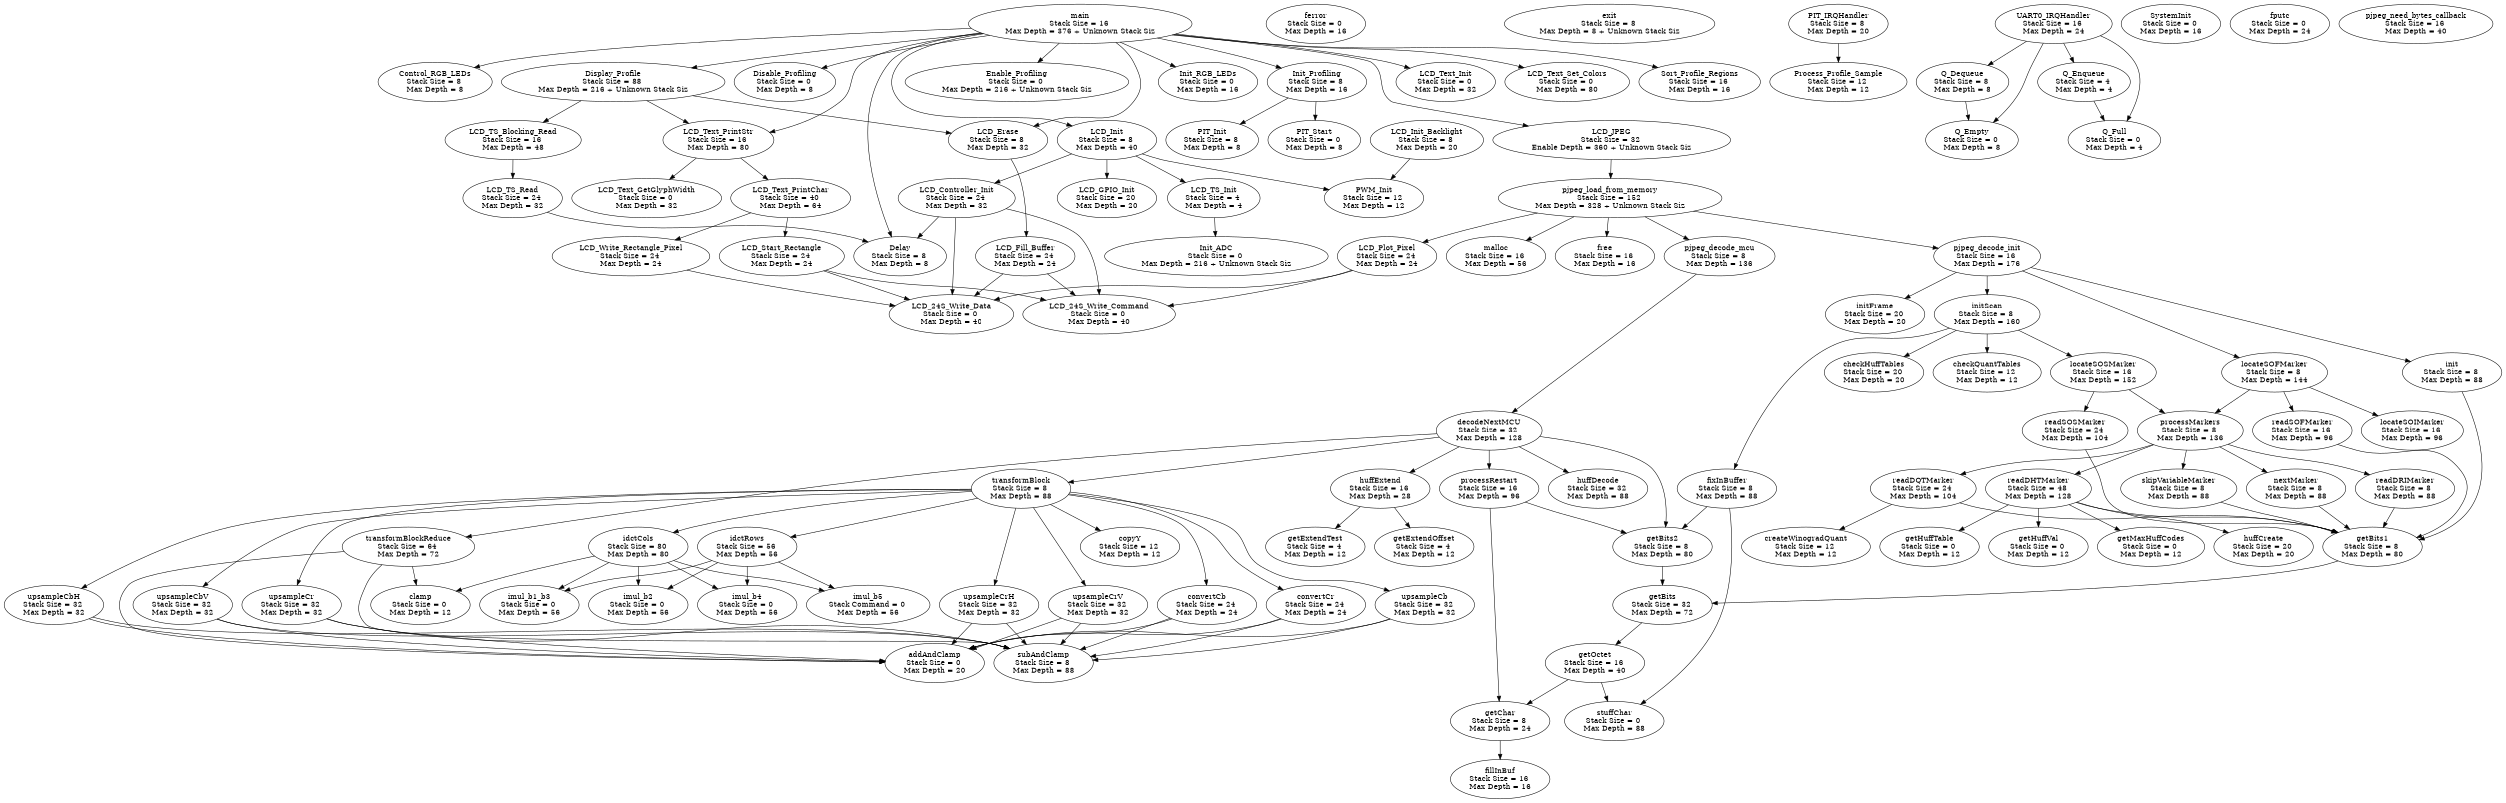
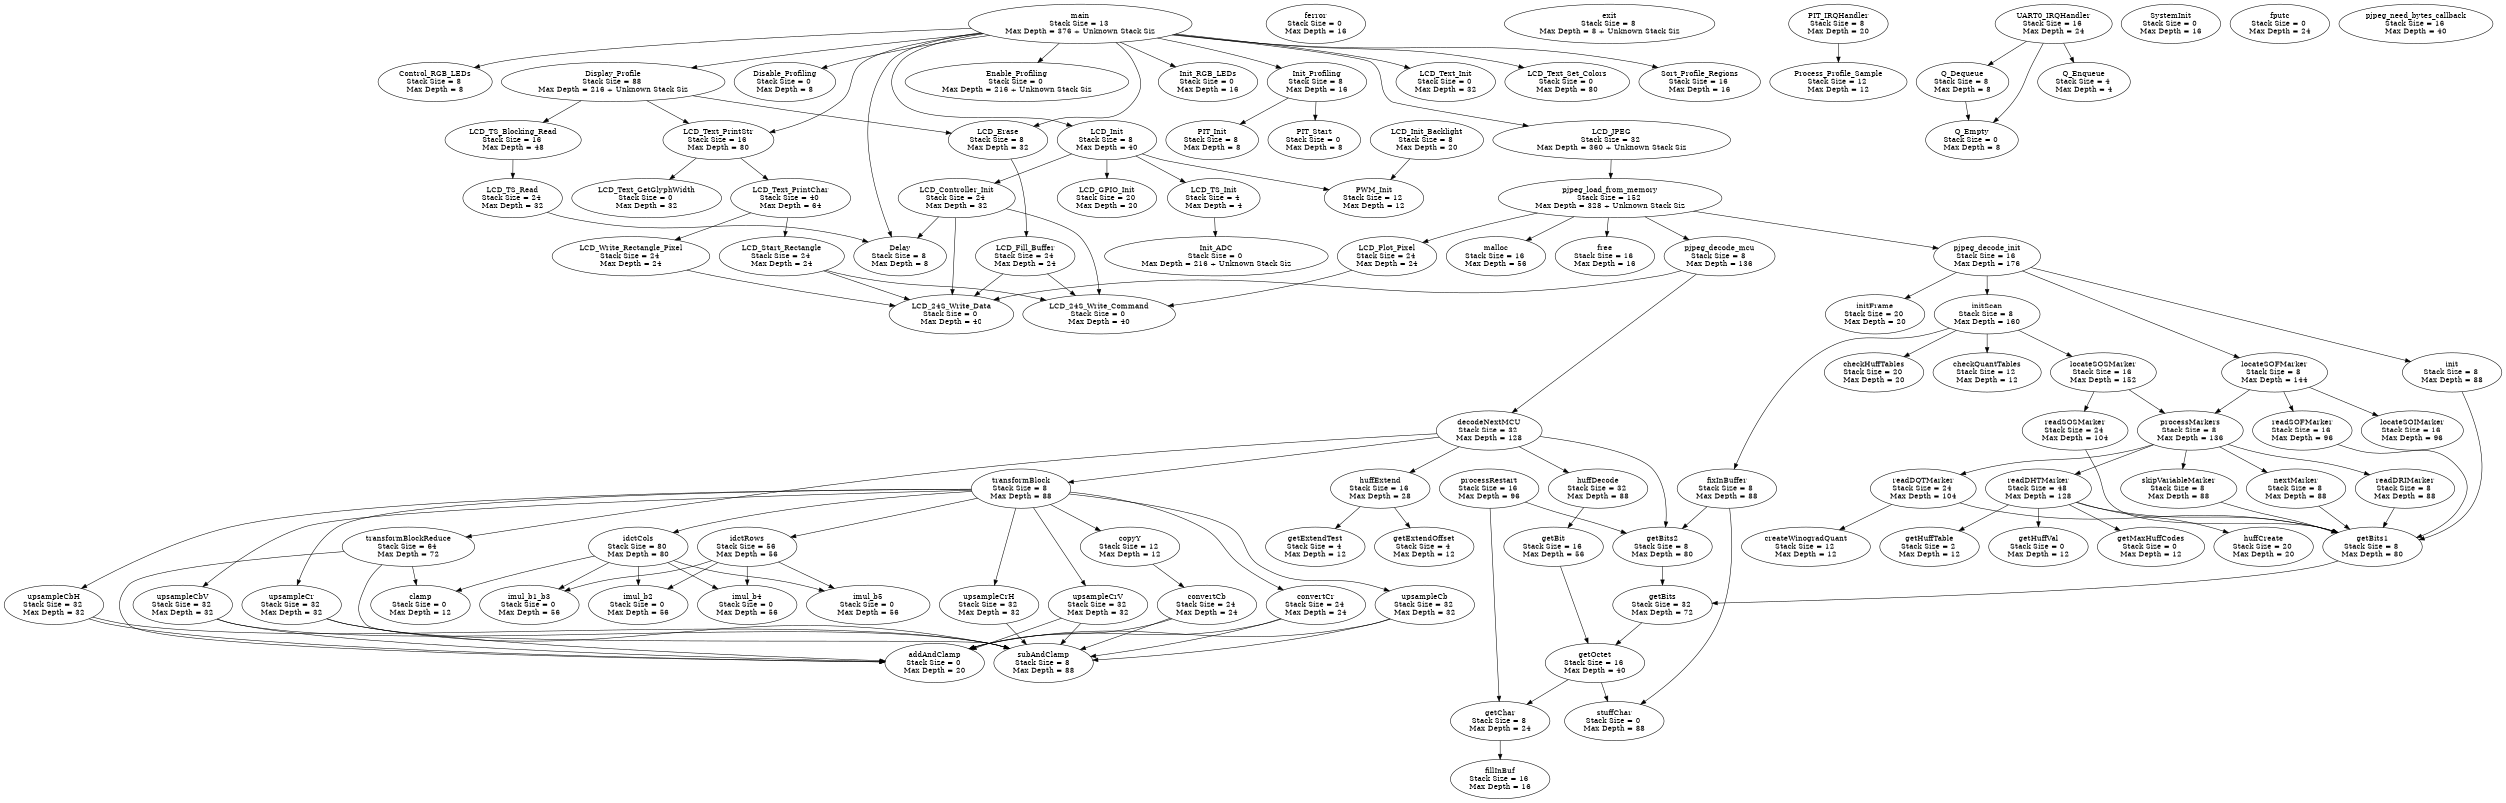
  digraph {
    node [shape=oval]
    n1 [label="malloc\nStack Size = 16 \nMax Depth = 56"]
    n2 [label="free\nStack Size = 16 \nMax Depth = 16"]
    n3 [label="ferror\nStack Size = 0 \nMax Depth = 16"]
    n4 [label="exit\nStack Size = 8 \nMax Depth = 8 + Unknown Stack Siz"]
    n5 [label="Control_RGB_LEDs\nStack Size = 8 \nMax Depth = 8"]
    n6 [label="Delay\nStack Size = 8 \nMax Depth = 8"]
    n7 [label="Disable_Profiling\nStack Size = 0 \nMax Depth = 8"]
    n8 [label="Display_Profile\nStack Size = 88 \nMax Depth = 216 + Unknown Stack Siz"]
    n9 [label="LCD_Erase\nStack Size = 8 \nMax Depth = 32"]
    n10 [label="LCD_TS_Blocking_Read\nStack Size = 16 \nMax Depth = 48"]
    n11 [label="LCD_Text_PrintStr\nStack Size = 16 \nMax Depth = 80"]
    n12 [label="LCD_Fill_Buffer\nStack Size = 24 \nMax Depth = 24"]
    n13 [label="LCD_TS_Read\nStack Size = 24 \nMax Depth = 32"]
    n14 [label="LCD_Text_GetGlyphWidth\nStack Size = 0 \nMax Depth = 32"]
    n15 [label="LCD_Text_PrintChar\nStack Size = 40 \nMax Depth = 64"]
    n16 [label="Enable_Profiling\nStack Size = 0 \nMax Depth = 216 + Unknown Stack Siz"]
    n17 [label="Init_ADC\nStack Size = 0 \nMax Depth = 216 + Unknown Stack Siz"]
    n18 [label="Init_Profiling\nStack Size = 8 \nMax Depth = 16"]
    n19 [label="PIT_Init\nStack Size = 8 \nMax Depth = 8"]
    n20 [label="PIT_Start\nStack Size = 0 \nMax Depth = 8"]
    n21 [label="Init_RGB_LEDs\nStack Size = 0 \nMax Depth = 16"]
    n22 [label="LCD_Controller_Init\nStack Size = 24 \nMax Depth = 32"]
    n23 [label="LCD_24S_Write_Command\nStack Size = 0 \nMax Depth = 40"]
    n24 [label="LCD_24S_Write_Data\nStack Size = 0 \nMax Depth = 40"]
    n25 [label="LCD_GPIO_Init\nStack Size = 20 \nMax Depth = 20"]
    n26 [label="LCD_Init\nStack Size = 8 \nMax Depth = 40"]
    n27 [label="LCD_TS_Init\nStack Size = 4 \nMax Depth = 4"]
    n28 [label="PWM_Init\nStack Size = 12 \nMax Depth = 12"]
    n29 [label="LCD_Init_Backlight\nStack Size = 8 \nMax Depth = 20"]
-   n30 [label="LCD_JPEG\nStack Size = 32 \nEnable Depth = 360 + Unknown Stack Siz"]
+   n30 [label="LCD_JPEG\nStack Size = 32 \nMax Depth = 360 + Unknown Stack Siz"]
    n31 [label="pjpeg_load_from_memory\nStack Size = 152 \nMax Depth = 328 + Unknown Stack Siz"]
    n32 [label="LCD_Plot_Pixel\nStack Size = 24 \nMax Depth = 24"]
    n33 [label="pjpeg_decode_init\nStack Size = 16 \nMax Depth = 176"]
    n34 [label="pjpeg_decode_mcu\nStack Size = 8 \nMax Depth = 136"]
    n35 [label="LCD_Start_Rectangle\nStack Size = 24 \nMax Depth = 24"]
    n36 [label="LCD_Text_Init\nStack Size = 0 \nMax Depth = 32"]
    n37 [label="LCD_Write_Rectangle_Pixel\nStack Size = 24 \nMax Depth = 24"]
    n38 [label="LCD_Text_Set_Colors\nStack Size = 0 \nMax Depth = 80"]
    n39 [label="PIT_IRQHandler\nStack Size = 8 \nMax Depth = 20"]
    n40 [label="Process_Profile_Sample\nStack Size = 12 \nMax Depth = 12"]
    n41 [label="Q_Dequeue\nStack Size = 8 \nMax Depth = 8"]
    n42 [label="Q_Empty\nStack Size = 0 \nMax Depth = 8"]
    n43 [label="Q_Enqueue\nStack Size = 4 \nMax Depth = 4"]
-   n44 [label="Q_Full\nStack Size = 0 \nMax Depth = 4"]
    n45 [label="Sort_Profile_Regions\nStack Size = 16 \nMax Depth = 16"]
    n46 [label="SystemInit\nStack Size = 0 \nMax Depth = 16"]
    n47 [label="UART0_IRQHandler\nStack Size = 16 \nMax Depth = 24"]
    n48 [label="fputc\nStack Size = 0 \nMax Depth = 24"]
-   n49 [label="main\nStack Size = 16 \nMax Depth = 376 + Unknown Stack Siz"]
+   n49 [label="main\nStack Size = 13 \nMax Depth = 376 + Unknown Stack Siz"]
    n50 [label="init\nStack Size = 8 \nMax Depth = 88"]
    n51 [label="initFrame\nStack Size = 20 \nMax Depth = 20"]
    n52 [label="initScan\nStack Size = 8 \nMax Depth = 160"]
    n53 [label="locateSOFMarker\nStack Size = 8 \nMax Depth = 144"]
    n54 [label="getBits1\nStack Size = 8 \nMax Depth = 80"]
    n55 [label="checkHuffTables\nStack Size = 20 \nMax Depth = 20"]
    n56 [label="checkQuantTables\nStack Size = 12 \nMax Depth = 12"]
    n57 [label="fixInBuffer\nStack Size = 8 \nMax Depth = 88"]
    n58 [label="locateSOSMarker\nStack Size = 16 \nMax Depth = 152"]
    n59 [label="locateSOIMarker\nStack Size = 16 \nMax Depth = 96"]
    n60 [label="processMarkers\nStack Size = 8 \nMax Depth = 136"]
    n61 [label="readSOFMarker\nStack Size = 16 \nMax Depth = 96"]
    n62 [label="decodeNextMCU\nStack Size = 32 \nMax Depth = 128"]
    n63 [label="getBits2\nStack Size = 8 \nMax Depth = 80"]
    n64 [label="huffDecode\nStack Size = 32 \nMax Depth = 88"]
    n65 [label="huffExtend\nStack Size = 16 \nMax Depth = 28"]
    n66 [label="processRestart\nStack Size = 16 \nMax Depth = 96"]
    n67 [label="transformBlock\nStack Size = 8 \nMax Depth = 88"]
    n68 [label="transformBlockReduce\nStack Size = 64 \nMax Depth = 72"]
    n69 [label="pjpeg_need_bytes_callback\nStack Size = 16 \nMax Depth = 40"]
    n70 [label="addAndClamp\nStack Size = 0 \nMax Depth = 20"]
    n71 [label="clamp\nStack Size = 0 \nMax Depth = 12"]
    n72 [label="convertCb\nStack Size = 24 \nMax Depth = 24"]
    n73 [label="subAndClamp\nStack Size = 8 \nMax Depth = 88"]
    n74 [label="convertCr\nStack Size = 24 \nMax Depth = 24"]
    n75 [label="copyY\nStack Size = 12 \nMax Depth = 12"]
    n76 [label="createWinogradQuant\nStack Size = 12 \nMax Depth = 12"]
    n77 [label="getBits\nStack Size = 32 \nMax Depth = 72"]
+   n78 [label="getBit\nStack Size = 16 \nMax Depth = 56"]
    n79 [label="getExtendOffset\nStack Size = 4 \nMax Depth = 12"]
    n80 [label="getExtendTest\nStack Size = 4 \nMax Depth = 12"]
    n81 [label="getChar\nStack Size = 8 \nMax Depth = 24"]
    n82 [label="idctCols\nStack Size = 80 \nMax Depth = 80"]
    n83 [label="idctRows\nStack Size = 56 \nMax Depth = 56"]
    n84 [label="upsampleCb\nStack Size = 32 \nMax Depth = 32"]
    n85 [label="upsampleCbH\nStack Size = 32 \nMax Depth = 32"]
    n86 [label="upsampleCbV\nStack Size = 32 \nMax Depth = 32"]
    n87 [label="upsampleCr\nStack Size = 32 \nMax Depth = 32"]
    n88 [label="upsampleCrH\nStack Size = 32 \nMax Depth = 32"]
    n89 [label="upsampleCrV\nStack Size = 32 \nMax Depth = 32"]
    n90 [label="fillInBuf\nStack Size = 16 \nMax Depth = 16"]
    n91 [label="stuffChar\nStack Size = 0 \nMax Depth = 88"]
    n92 [label="getOctet\nStack Size = 16 \nMax Depth = 40"]
-   n93 [label="getHuffTable\nStack Size = 0 \nMax Depth = 12"]
+   n93 [label="getHuffTable\nStack Size = 2 \nMax Depth = 12"]
    n94 [label="getHuffVal\nStack Size = 0 \nMax Depth = 12"]
    n95 [label="getMaxHuffCodes\nStack Size = 0 \nMax Depth = 12"]
    n96 [label="huffCreate\nStack Size = 20 \nMax Depth = 20"]
    n97 [label="imul_b1_b3\nStack Size = 0 \nMax Depth = 56"]
    n98 [label="imul_b2\nStack Size = 0 \nMax Depth = 56"]
    n99 [label="imul_b4\nStack Size = 0 \nMax Depth = 56"]
-   n100 [label="imul_b5\nStack Command = 0 \nMax Depth = 56"]
+   n100 [label="imul_b5\nStack Size = 0 \nMax Depth = 56"]
    n101 [label="readSOSMarker\nStack Size = 24 \nMax Depth = 104"]
    n102 [label="nextMarker\nStack Size = 8 \nMax Depth = 88"]
    n103 [label="readDHTMarker\nStack Size = 48 \nMax Depth = 128"]
    n104 [label="readDQTMarker\nStack Size = 24 \nMax Depth = 104"]
    n105 [label="readDRIMarker\nStack Size = 8 \nMax Depth = 88"]
    n106 [label="skipVariableMarker\nStack Size = 8 \nMax Depth = 88"]
    n8 -> n9
    n8 -> n10
    n8 -> n11
    n9 -> n12
    n10 -> n13
    n11 -> n14
    n11 -> n15
    n12 -> n23
    n12 -> n24
    n13 -> n6
    n15 -> n35
    n15 -> n37
    n18 -> n19
    n18 -> n20
    n22 -> n6
    n22 -> n23
    n22 -> n24
    n26 -> n22
    n26 -> n25
    n26 -> n27
    n26 -> n28
    n27 -> n17
    n29 -> n28
    n30 -> n31
    n31 -> n1
    n31 -> n2
    n31 -> n32
    n31 -> n33
    n31 -> n34
    n32 -> n23
-   n32 -> n24
+   n34 -> n24
    n33 -> n50
    n33 -> n51
    n33 -> n52
    n33 -> n53
    n34 -> n62
    n35 -> n23
    n35 -> n24
    n37 -> n24
    n39 -> n40
    n41 -> n42
-   n43 -> n44
    n47 -> n41
    n47 -> n42
    n47 -> n43
-   n47 -> n44
    n49 -> n5
    n49 -> n6
    n49 -> n7
    n49 -> n8
    n49 -> n9
    n49 -> n11
    n49 -> n16
    n49 -> n18
    n49 -> n21
    n49 -> n26
    n49 -> n30
    n49 -> n36
    n49 -> n38
    n49 -> n45
    n50 -> n54
    n52 -> n55
    n52 -> n56
    n52 -> n57
    n52 -> n58
    n53 -> n59
    n53 -> n60
    n53 -> n61
    n54 -> n77
    n57 -> n63
    n57 -> n91
    n58 -> n60
    n58 -> n101
    n60 -> n102
    n60 -> n103
    n60 -> n104
    n60 -> n105
    n60 -> n106
    n61 -> n54
    n62 -> n63
    n62 -> n64
    n62 -> n65
-   n62 -> n66
    n62 -> n67
    n62 -> n68
    n63 -> n77
+   n64 -> n78
    n65 -> n79
    n65 -> n80
    n66 -> n63
    n66 -> n81
-   n67 -> n72
+   n75 -> n72
    n67 -> n74
    n67 -> n75
    n67 -> n82
    n67 -> n83
    n67 -> n84
    n67 -> n85
    n67 -> n86
    n67 -> n87
    n67 -> n88
    n67 -> n89
    n68 -> n70
    n68 -> n71
    n68 -> n73
    n72 -> n70
    n72 -> n73
    n74 -> n70
    n74 -> n73
    n77 -> n92
+   n78 -> n92
    n81 -> n90
    n82 -> n71
    n82 -> n97
    n82 -> n98
    n82 -> n99
    n82 -> n100
    n83 -> n97
    n83 -> n98
    n83 -> n99
    n83 -> n100
    n84 -> n70
    n84 -> n73
    n85 -> n70
    n85 -> n73
    n86 -> n70
    n86 -> n73
    n87 -> n70
    n87 -> n73
-   n88 -> n70
    n88 -> n73
    n89 -> n70
    n89 -> n73
    n92 -> n81
    n92 -> n91
    n101 -> n54
    n102 -> n54
    n103 -> n54
    n103 -> n93
    n103 -> n94
    n103 -> n95
    n103 -> n96
    n104 -> n54
    n104 -> n76
    n105 -> n54
    n106 -> n54
  }
